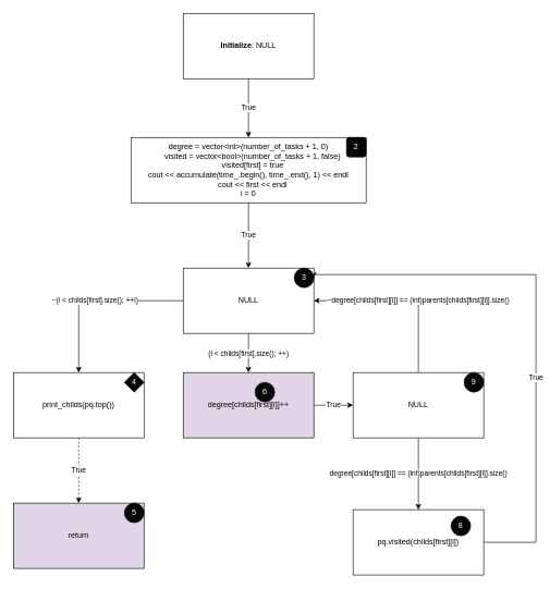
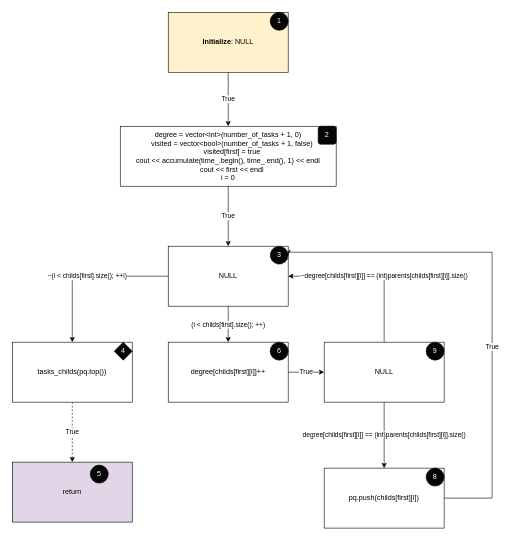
  <mxCell id="0" />
  <mxCell id="1" parent="0" />
  <mxCell id="2" value="True" style="edgeStyle=orthogonalEdgeStyle;rounded=0;orthogonalLoop=1;jettySize=auto;html=1;exitX=0.5;exitY=1;exitDx=0;exitDy=0;entryX=0.5;entryY=0;entryDx=0;entryDy=0;" parent="1" source="3" target="4" edge="1"><mxGeometry relative="1" as="geometry" /></mxCell>
- <mxCell id="3" value="&lt;b&gt;Initialize&lt;/b&gt;: NULL" style="rounded=0;whiteSpace=wrap;html=1;" parent="1" vertex="1"><mxGeometry x="280" y="20" width="200" height="100" as="geometry" /></mxCell>
+ <mxCell id="3" value="&lt;b&gt;Initialize&lt;/b&gt;: NULL" style="rounded=0;whiteSpace=wrap;html=1;fillColor=#fff2cc;" parent="1" vertex="1"><mxGeometry x="280" y="20" width="200" height="100" as="geometry" /></mxCell>
  <mxCell id="4" value="&lt;div&gt;degree = vector&amp;lt;int&amp;gt;(number_of_tasks + 1, 0)&lt;/div&gt;&lt;div&gt;&amp;nbsp; &amp;nbsp; visited = vector&amp;lt;bool&amp;gt;(number_of_tasks + 1, false)&lt;/div&gt;&lt;div&gt;&amp;nbsp; &amp;nbsp; visited[first] = true&lt;/div&gt;&lt;div&gt;&lt;div&gt;cout &amp;lt;&amp;lt; accumulate(time_.begin(), time_.end(), 1) &amp;lt;&amp;lt; endl&lt;/div&gt;&lt;div&gt;&amp;nbsp; &amp;nbsp; cout &amp;lt;&amp;lt; first &amp;lt;&amp;lt; endl&lt;br&gt;i = 0&lt;br&gt;&lt;/div&gt;&lt;/div&gt;" style="rounded=0;whiteSpace=wrap;html=1;" parent="1" vertex="1"><mxGeometry x="200" y="210" width="360" height="100" as="geometry" /></mxCell>
  <mxCell id="5" value="(am_I_a_bottleneck(n))" style="edgeStyle=orthogonalEdgeStyle;rounded=0;orthogonalLoop=1;jettySize=auto;html=1;exitX=0;exitY=0.5;exitDx=0;exitDy=0;" parent="1" edge="1"><mxGeometry relative="1" as="geometry"><mxPoint x="280" y="450" as="sourcePoint" /></mxGeometry></mxCell>
  <mxCell id="6" value="~(i &amp;lt; childs[first].size(); ++i)" style="edgeStyle=orthogonalEdgeStyle;rounded=0;orthogonalLoop=1;jettySize=auto;html=1;entryX=0.5;entryY=0;entryDx=0;entryDy=0;exitX=0;exitY=0.5;exitDx=0;exitDy=0;" parent="1" source="17" target="13" edge="1"><mxGeometry relative="1" as="geometry" /></mxCell>
  <mxCell id="7" value="(i &amp;lt; childs[first].size(); ++)" style="edgeStyle=orthogonalEdgeStyle;rounded=0;orthogonalLoop=1;jettySize=auto;html=1;exitX=0.5;exitY=1;exitDx=0;exitDy=0;entryX=0.5;entryY=0;entryDx=0;entryDy=0;" parent="1" source="17" target="25" edge="1"><mxGeometry x="0.026" relative="1" as="geometry"><Array as="points" /><mxPoint as="offset" /></mxGeometry></mxCell>
  <mxCell id="8" value="True" style="edgeStyle=orthogonalEdgeStyle;rounded=0;orthogonalLoop=1;jettySize=auto;html=1;entryX=0.5;entryY=0;entryDx=0;entryDy=0;exitX=0.5;exitY=1;exitDx=0;exitDy=0;" parent="1" source="4" target="17" edge="1"><mxGeometry relative="1" as="geometry"><mxPoint x="140" y="580" as="sourcePoint" /></mxGeometry></mxCell>
  <mxCell id="9" value="degree[childs[first][i]] == (int)parents[childs[first][i]].size()" style="edgeStyle=orthogonalEdgeStyle;rounded=0;orthogonalLoop=1;jettySize=auto;html=1;exitX=0.5;exitY=1;exitDx=0;exitDy=0;entryX=0.5;entryY=0;entryDx=0;entryDy=0;" parent="1" source="11" target="16" edge="1"><mxGeometry relative="1" as="geometry" /></mxCell>
  <mxCell id="10" value="~degree[childs[first][i]] == (int)parents[childs[first][i]].size()" style="edgeStyle=orthogonalEdgeStyle;rounded=0;orthogonalLoop=1;jettySize=auto;html=1;entryX=1;entryY=0.5;entryDx=0;entryDy=0;exitX=0.5;exitY=0;exitDx=0;exitDy=0;" parent="1" source="11" edge="1" target="17"><mxGeometry x="-0.185" relative="1" as="geometry"><mxPoint x="480" y="620" as="targetPoint" /><Array as="points"><mxPoint x="640" y="460" /></Array><mxPoint as="offset" /></mxGeometry></mxCell>
  <mxCell id="11" value="NULL" style="rounded=0;whiteSpace=wrap;html=1;" parent="1" vertex="1"><mxGeometry x="540" y="570" width="200" height="100" as="geometry" /></mxCell>
  <mxCell id="12" value="True" style="edgeStyle=orthogonalEdgeStyle;rounded=0;orthogonalLoop=1;jettySize=auto;html=1;entryX=0.5;entryY=0;entryDx=0;entryDy=0;dashed=1;" parent="1" source="13" target="14" edge="1"><mxGeometry relative="1" as="geometry" /></mxCell>
- <mxCell id="13" value="print_childs(pq.top())" style="rounded=0;whiteSpace=wrap;html=1;" parent="1" vertex="1"><mxGeometry x="20" y="570" width="200" height="100" as="geometry" /></mxCell>
+ <mxCell id="13" value="tasks_childs(pq.top())" style="rounded=0;whiteSpace=wrap;html=1;" parent="1" vertex="1"><mxGeometry x="20" y="570" width="200" height="100" as="geometry" /></mxCell>
  <mxCell id="14" value="return" style="rounded=0;whiteSpace=wrap;html=1;fillColor=#e1d5e7;" parent="1" vertex="1"><mxGeometry x="20" y="770" width="200" height="100" as="geometry" /></mxCell>
  <mxCell id="15" value="True" style="edgeStyle=orthogonalEdgeStyle;rounded=0;orthogonalLoop=1;jettySize=auto;html=1;exitX=1;exitY=0.5;exitDx=0;exitDy=0;entryX=0.999;entryY=0.15;entryDx=0;entryDy=0;entryPerimeter=0;" parent="1" source="16" target="17" edge="1"><mxGeometry x="-0.204" relative="1" as="geometry"><Array as="points"><mxPoint x="820" y="830" /><mxPoint x="820" y="420" /><mxPoint x="480" y="420" /></Array><mxPoint as="offset" /></mxGeometry></mxCell>
- <mxCell id="16" value="pq.visited(childs[first][i])" style="rounded=0;whiteSpace=wrap;html=1;" parent="1" vertex="1"><mxGeometry x="540" y="780" width="200" height="100" as="geometry" /></mxCell>
+ <mxCell id="16" value="pq.push(childs[first][i])" style="rounded=0;whiteSpace=wrap;html=1;" parent="1" vertex="1"><mxGeometry x="540" y="780" width="200" height="100" as="geometry" /></mxCell>
  <mxCell id="17" value="NULL" style="rounded=0;whiteSpace=wrap;html=1;" parent="1" vertex="1"><mxGeometry x="280" y="410" width="200" height="100" as="geometry" /></mxCell>
+ <mxCell id="18" value="1" style="ellipse;whiteSpace=wrap;html=1;fillColor=#050505;fontColor=#FFFFFF;" parent="1" vertex="1"><mxGeometry x="450" y="20" width="30" height="30" as="geometry" /></mxCell>
  <mxCell id="19" value="2" style="whiteSpace=wrap;html=1;fillColor=#050505;fontColor=#FFFFFF;rounded=1;" parent="1" vertex="1"><mxGeometry x="530" y="210" width="30" height="30" as="geometry" /></mxCell>
- <mxCell id="20" value="3" style="ellipse;whiteSpace=wrap;html=1;fillColor=#050505;fontColor=#FFFFFF;" parent="1" vertex="1"><mxGeometry x="450" y="410" width="30" height="30" as="geometry" /></mxCell>
+ <mxCell id="20" value="3" style="ellipse;whiteSpace=wrap;html=1;fillColor=#050505;fontColor=#FFFFFF;dashed=1;" parent="1" vertex="1"><mxGeometry x="450" y="410" width="30" height="30" as="geometry" /></mxCell>
  <mxCell id="21" value="4" style="rhombus;whiteSpace=wrap;html=1;fillColor=#050505;fontColor=#FFFFFF;" parent="1" vertex="1"><mxGeometry x="190" y="570" width="30" height="30" as="geometry" /></mxCell>
- <mxCell id="22" value="5" style="ellipse;whiteSpace=wrap;html=1;fillColor=#050505;fontColor=#FFFFFF;" parent="1" vertex="1"><mxGeometry x="190" y="770" width="30" height="30" as="geometry" /></mxCell>
+ <mxCell id="22" value="5" style="ellipse;whiteSpace=wrap;html=1;fillColor=#050505;fontColor=#FFFFFF;" parent="1" vertex="1"><mxGeometry x="150" y="775" width="30" height="30" as="geometry" /></mxCell>
  <mxCell id="23" value="9" style="ellipse;whiteSpace=wrap;html=1;fillColor=#050505;fontColor=#FFFFFF;" parent="1" vertex="1"><mxGeometry x="710" y="570" width="30" height="30" as="geometry" /></mxCell>
  <mxCell id="24" value="True" style="edgeStyle=orthogonalEdgeStyle;rounded=0;orthogonalLoop=1;jettySize=auto;html=1;exitX=1;exitY=0.5;exitDx=0;exitDy=0;entryX=0;entryY=0.5;entryDx=0;entryDy=0;" edge="1" parent="1" source="25" target="11"><mxGeometry relative="1" as="geometry" /></mxCell>
- <mxCell id="25" value="degree[childs[first][i]]++" style="rounded=0;whiteSpace=wrap;html=1;fillColor=#e1d5e7;" vertex="1" parent="1"><mxGeometry x="280" y="570" width="200" height="100" as="geometry" /></mxCell>
- <mxCell id="26" value="6" style="ellipse;whiteSpace=wrap;html=1;fillColor=#050505;fontColor=#FFFFFF;" parent="1" vertex="1"><mxGeometry x="390" y="585" width="30" height="30" as="geometry" /></mxCell>
- <mxCell id="27" value="8" style="ellipse;whiteSpace=wrap;html=1;fillColor=#050505;fontColor=#FFFFFF;" vertex="1" parent="1"><mxGeometry x="690" y="790" width="30" height="30" as="geometry" /></mxCell>
+ <mxCell id="25" value="degree[childs[first][i]]++" style="rounded=0;whiteSpace=wrap;html=1;" vertex="1" parent="1"><mxGeometry x="280" y="570" width="200" height="100" as="geometry" /></mxCell>
+ <mxCell id="26" value="6" style="ellipse;whiteSpace=wrap;html=1;fillColor=#050505;fontColor=#FFFFFF;" parent="1" vertex="1"><mxGeometry x="450" y="570" width="30" height="30" as="geometry" /></mxCell>
+ <mxCell id="27" value="8" style="ellipse;whiteSpace=wrap;html=1;fillColor=#050505;fontColor=#FFFFFF;" vertex="1" parent="1"><mxGeometry x="710" y="780" width="30" height="30" as="geometry" /></mxCell>
